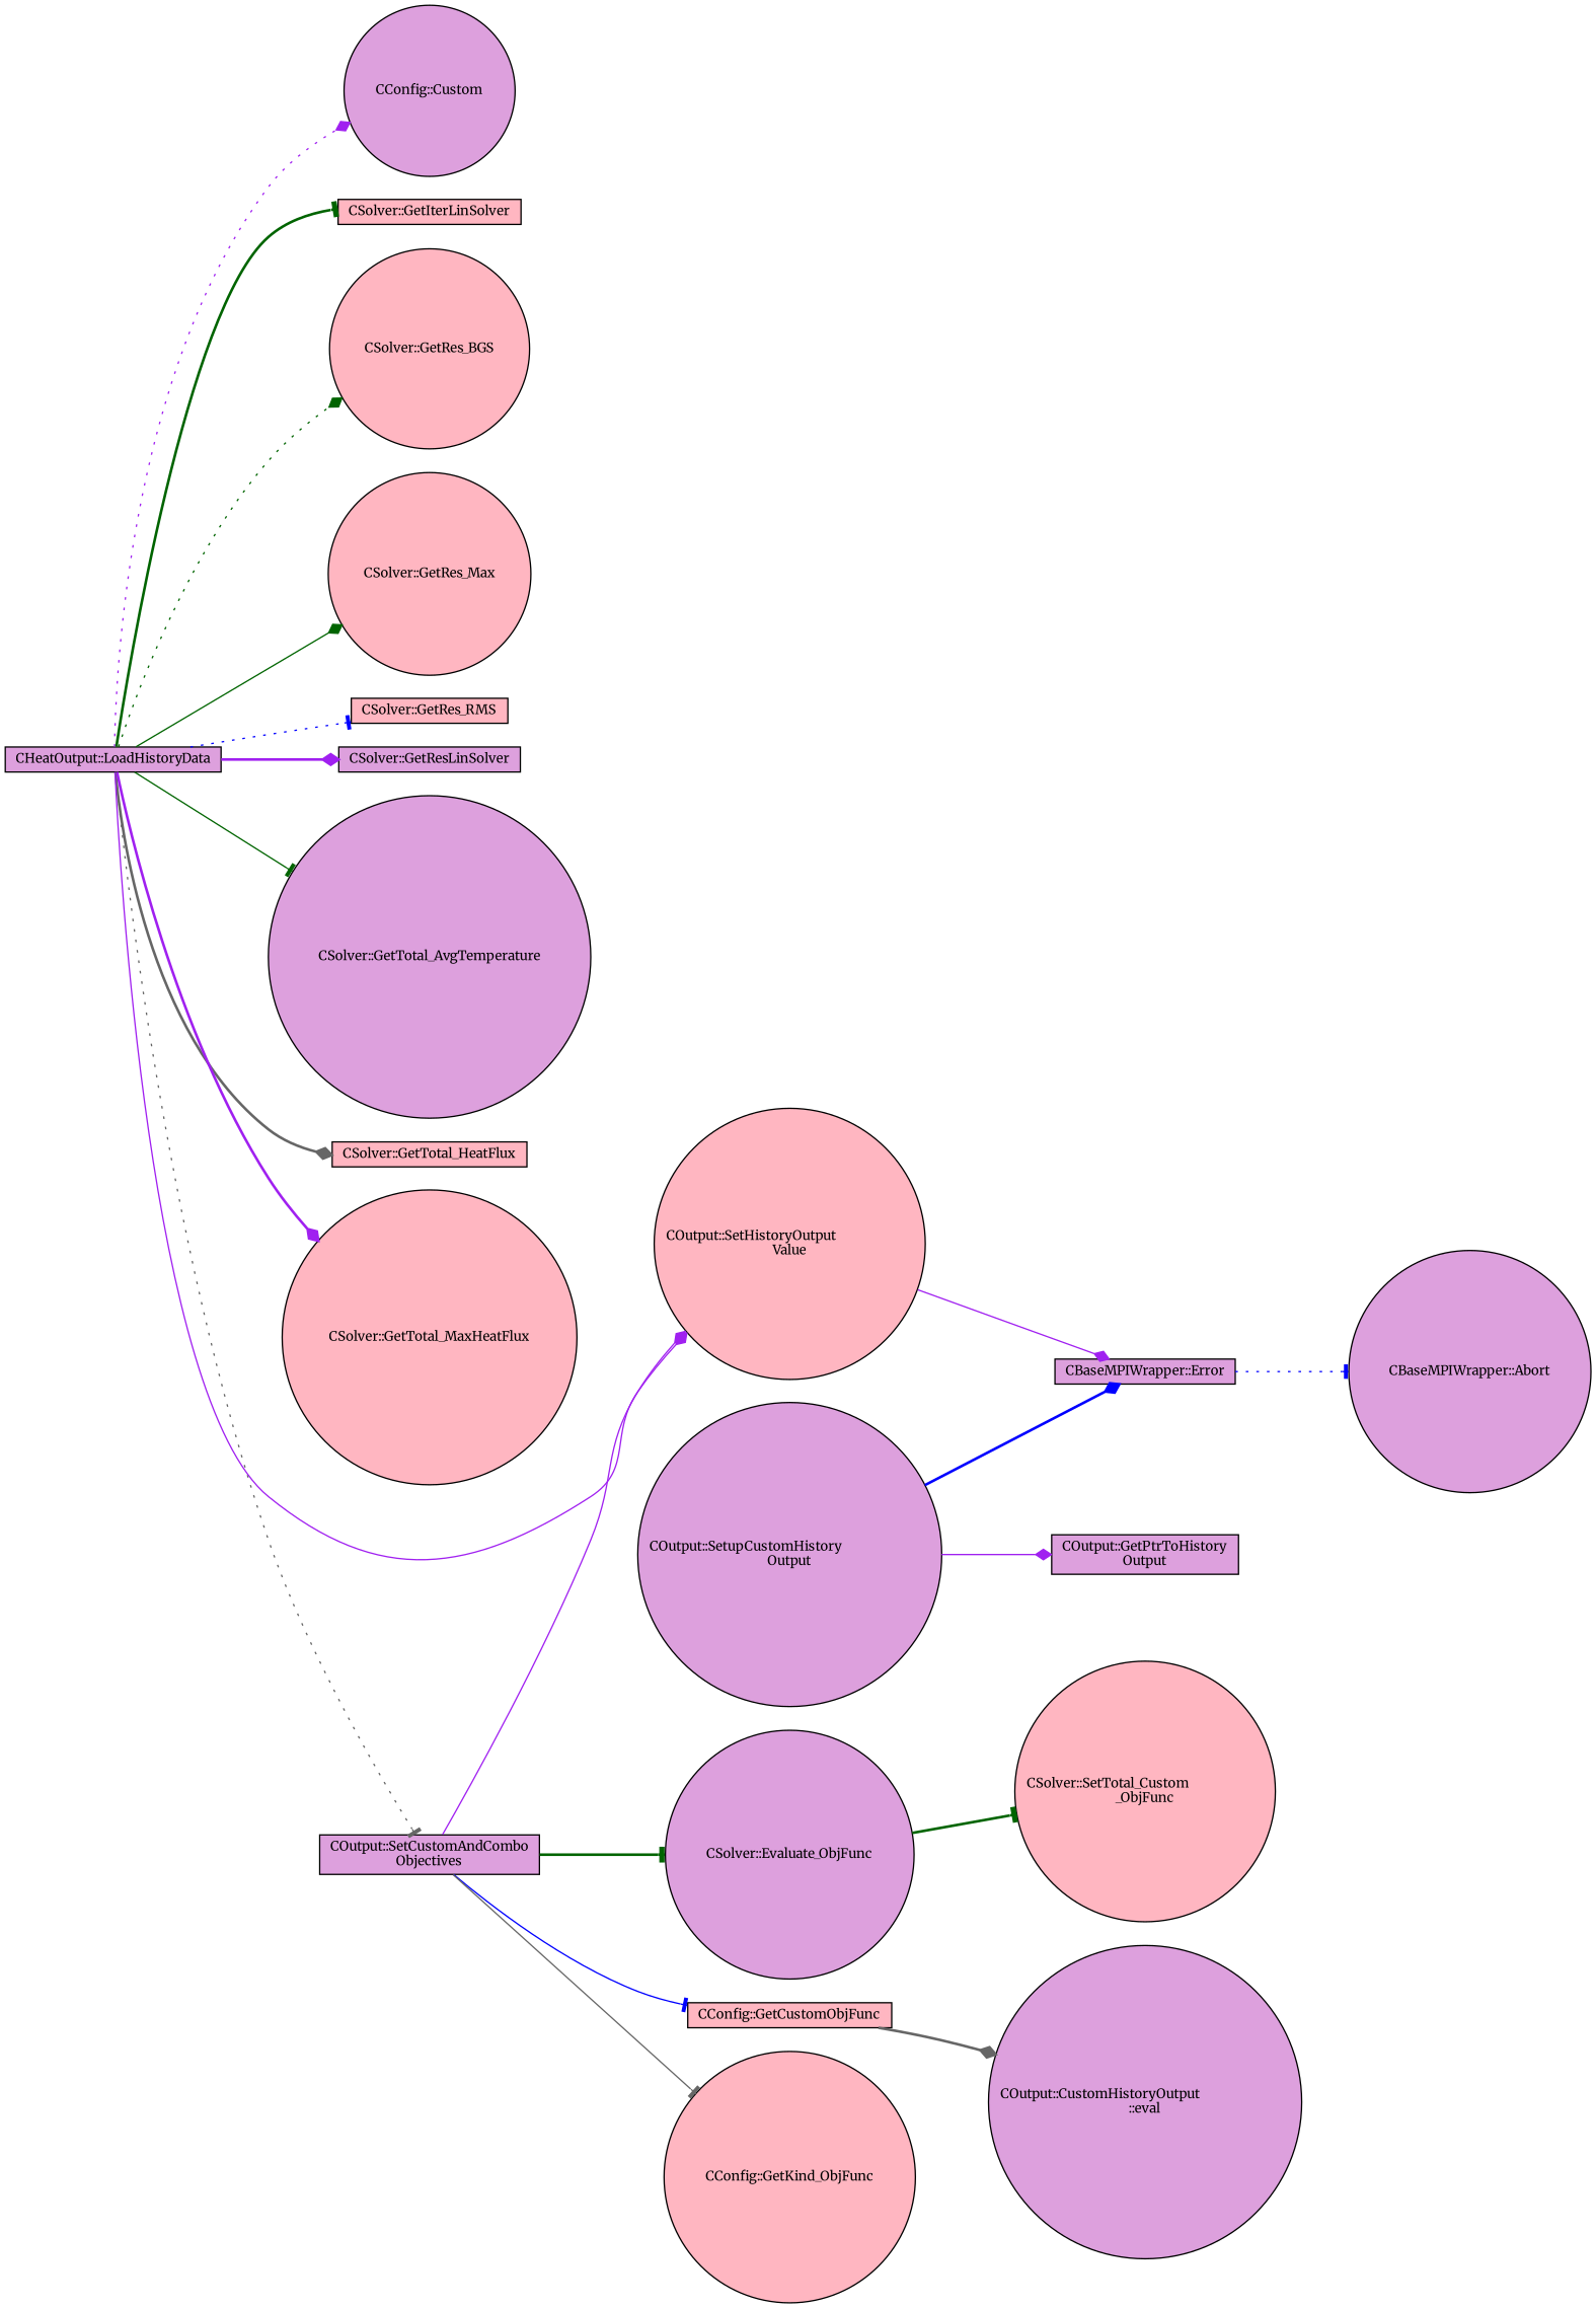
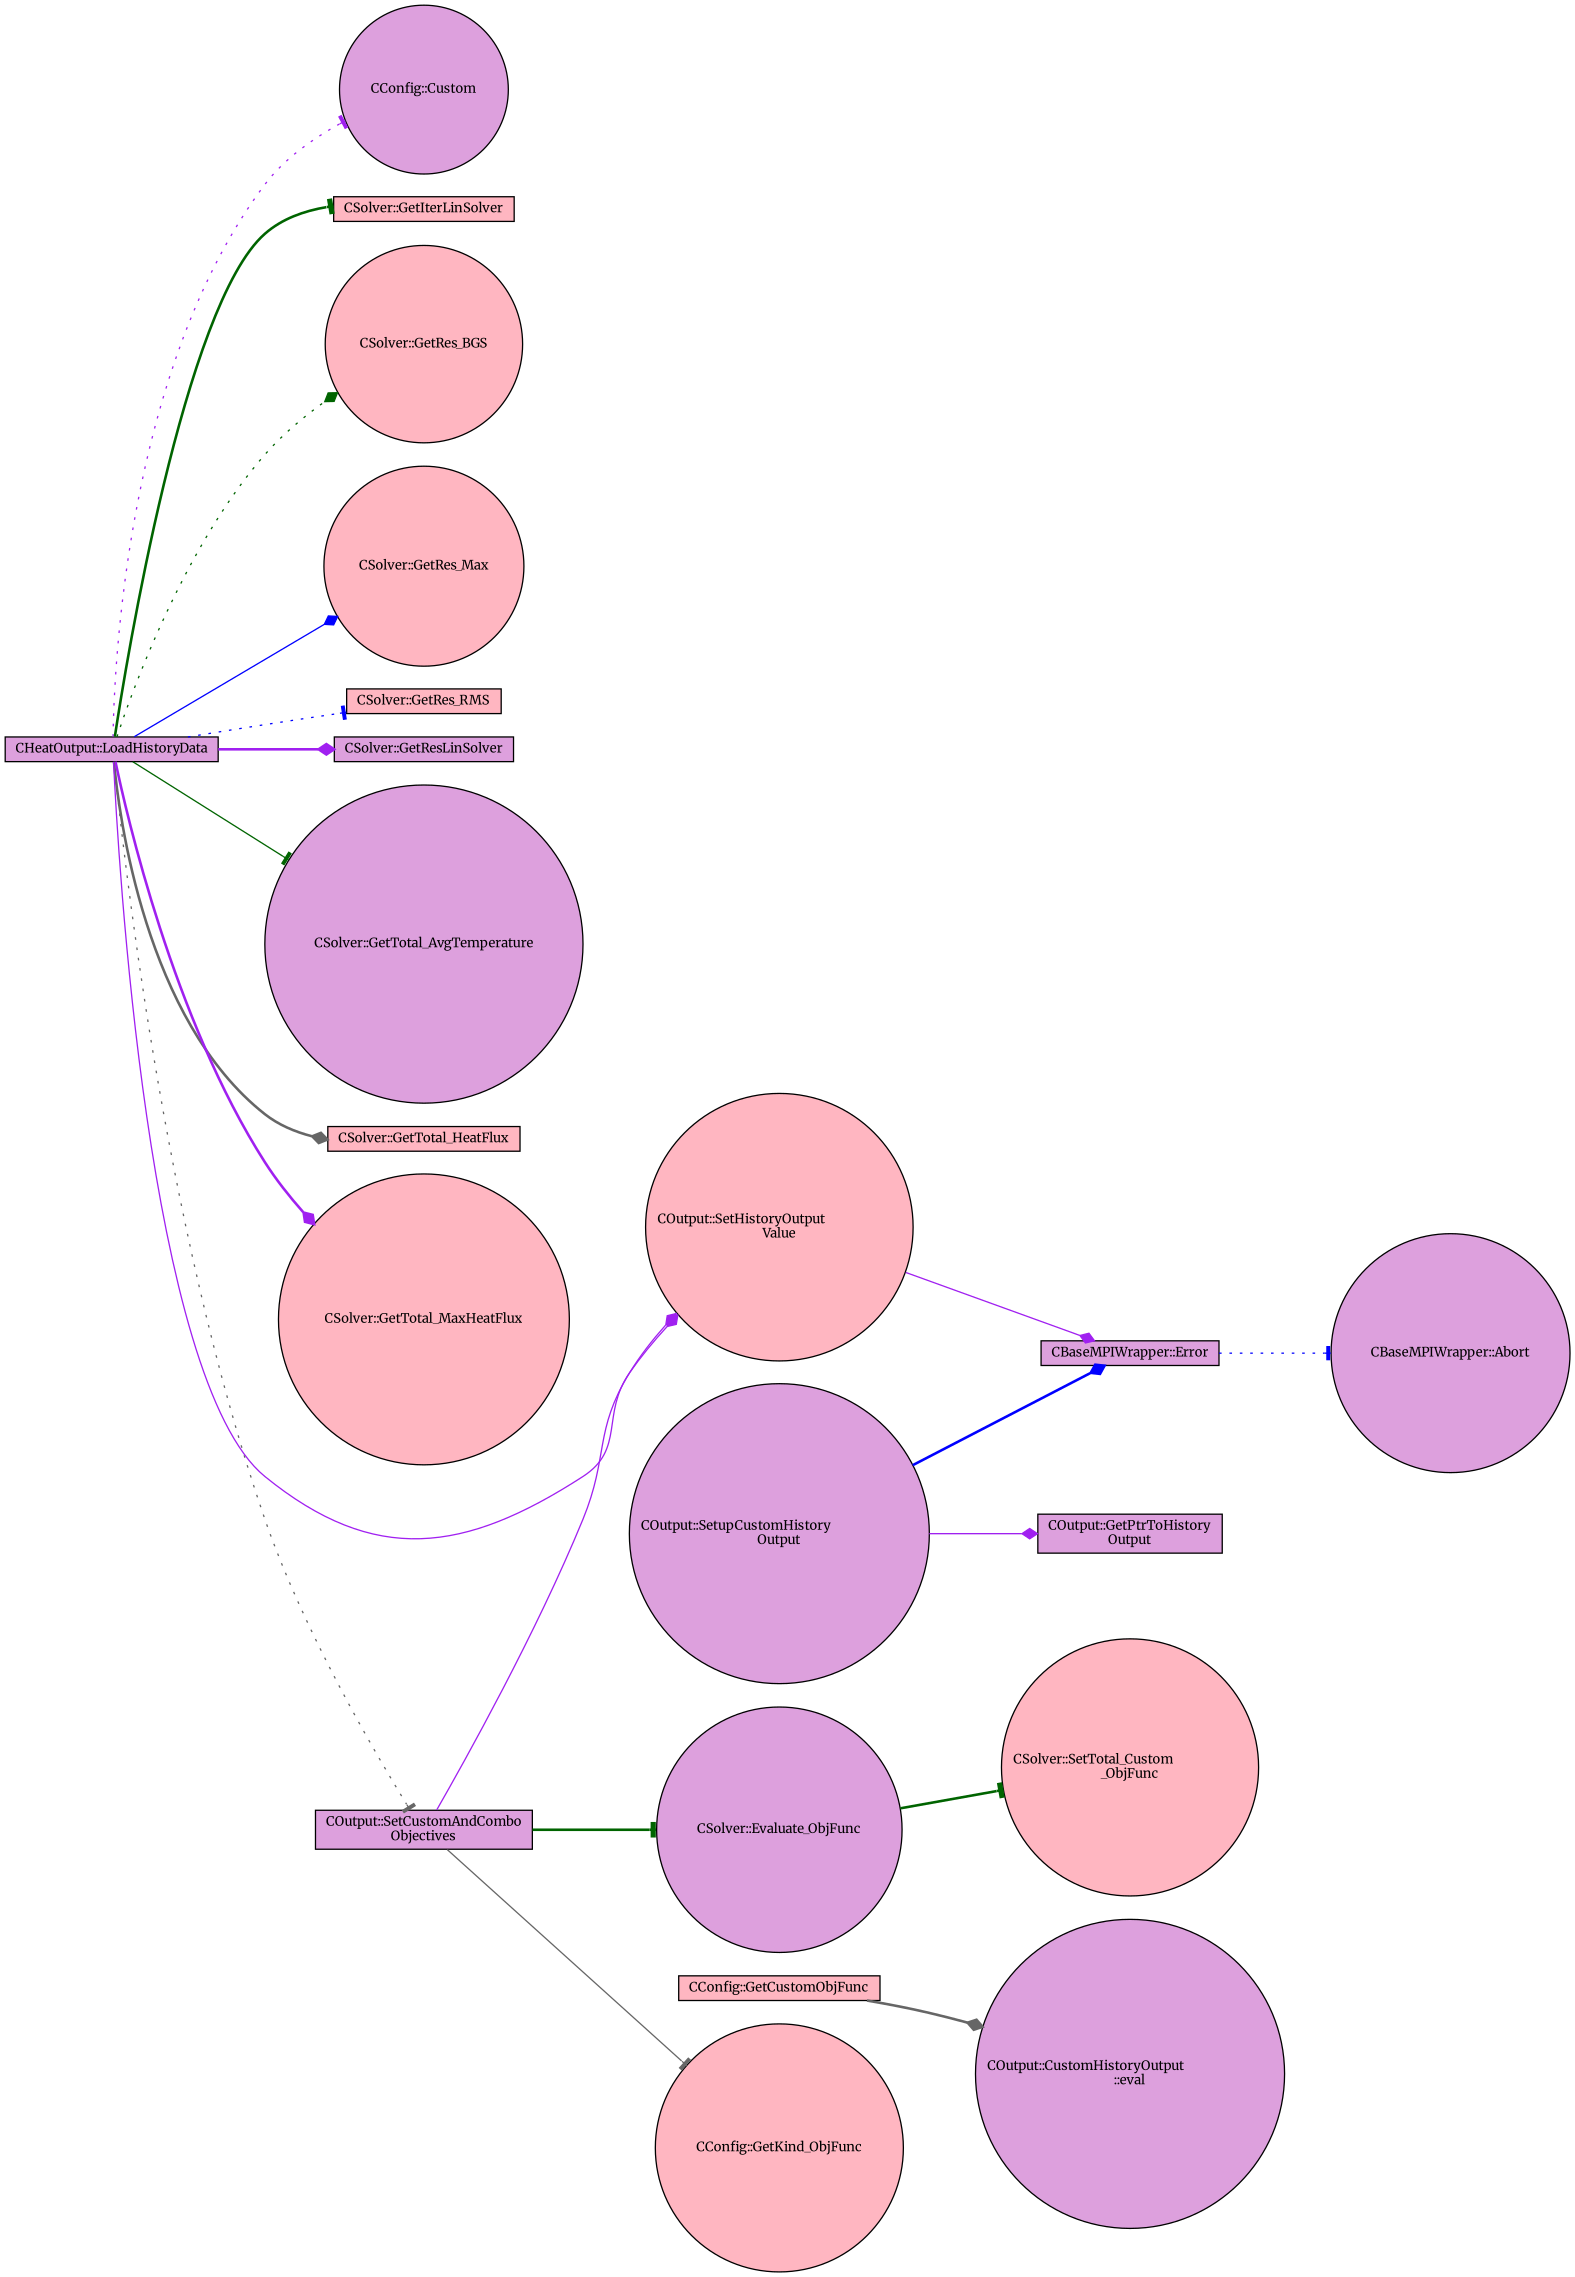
  digraph {
    fontname=Merriweather
    rankdir=LR
    node [color=black fillcolor=plum fontname=Merriweather fontsize=10 shape=circle style=filled]
    edge [arrowhead=diamond color=purple fontname=Merriweather fontsize=10 labelfontname=Helvetica labelfontsize=10 style=bold]
    n1 [fontcolor=black height=0.2 label="CHeatOutput::LoadHistoryData" shape=box width=0.4]
    n2 [height=0.2 label="CConfig::Custom" width=0.4]
    n3 [fillcolor=lightpink height=0.2 label="CSolver::GetIterLinSolver" shape=box width=0.4]
    n4 [fillcolor=lightpink height=0.2 label="CSolver::GetRes_BGS" width=0.4]
    n5 [fillcolor=lightpink height=0.2 label="CSolver::GetRes_Max" width=0.4]
    n6 [fillcolor=lightpink height=0.2 label="CSolver::GetRes_RMS" shape=box width=0.4]
    n7 [height=0.2 label="CSolver::GetResLinSolver" shape=box width=0.4]
    n8 [height=0.2 label="CSolver::GetTotal_AvgTemperature" width=0.4]
    n9 [fillcolor=lightpink height=0.2 label="CSolver::GetTotal_HeatFlux" shape=box width=0.4]
    n10 [fillcolor=lightpink height=0.2 label="CSolver::GetTotal_MaxHeatFlux" width=0.4]
    n11 [height=0.2 label="COutput::SetCustomAndCombo\lObjectives" shape=box width=0.4]
    n12 [fillcolor=lightpink height=0.2 label="COutput::SetHistoryOutput\lValue" width=0.4]
    n13 [height=0.2 label="CSolver::Evaluate_ObjFunc" width=0.4]
    n14 [fillcolor=lightpink height=0.2 label="CConfig::GetCustomObjFunc" shape=box width=0.4]
    n15 [fillcolor=lightpink height=0.2 label="CConfig::GetKind_ObjFunc" width=0.4]
    n16 [height=0.2 label="CBaseMPIWrapper::Error" shape=box width=0.4]
    n17 [height=0.2 label="COutput::CustomHistoryOutput\l::eval" width=0.4]
    n18 [fillcolor=lightpink height=0.2 label="CSolver::SetTotal_Custom\l_ObjFunc" width=0.4]
    n19 [height=0.2 label="COutput::SetupCustomHistory\lOutput" width=0.4]
    n20 [height=0.2 label="COutput::GetPtrToHistory\lOutput" shape=box width=0.4]
    n21 [height=0.2 label="CBaseMPIWrapper::Abort" width=0.4]
-   n1 -> n2 [style=dotted]
+   n1 -> n2 [arrowhead=tee style=dotted]
    n1 -> n3 [arrowhead=tee color=darkgreen]
    n1 -> n4 [color=darkgreen style=dotted]
-   n1 -> n5 [color=darkgreen style=solid]
+   n1 -> n5 [color=blue style=solid]
    n1 -> n6 [arrowhead=tee color=blue style=dotted]
    n1 -> n7
    n1 -> n8 [arrowhead=tee color=darkgreen style=solid]
    n1 -> n9 [color=gray40]
    n1 -> n10
    n1 -> n11 [arrowhead=tee color=gray40 style=dotted]
    n1 -> n12 [style=solid]
    n11 -> n12 [style=solid]
    n11 -> n13 [arrowhead=tee color=darkgreen]
-   n11 -> n14 [arrowhead=tee color=blue style=solid]
    n11 -> n15 [arrowhead=tee color=gray40 style=solid]
    n12 -> n16 [style=solid]
    n13 -> n18 [arrowhead=tee color=darkgreen]
    n14 -> n17 [color=gray40]
    n16 -> n21 [arrowhead=tee color=blue style=dotted]
    n19 -> n16 [color=blue]
    n19 -> n20 [style=solid]
  }
